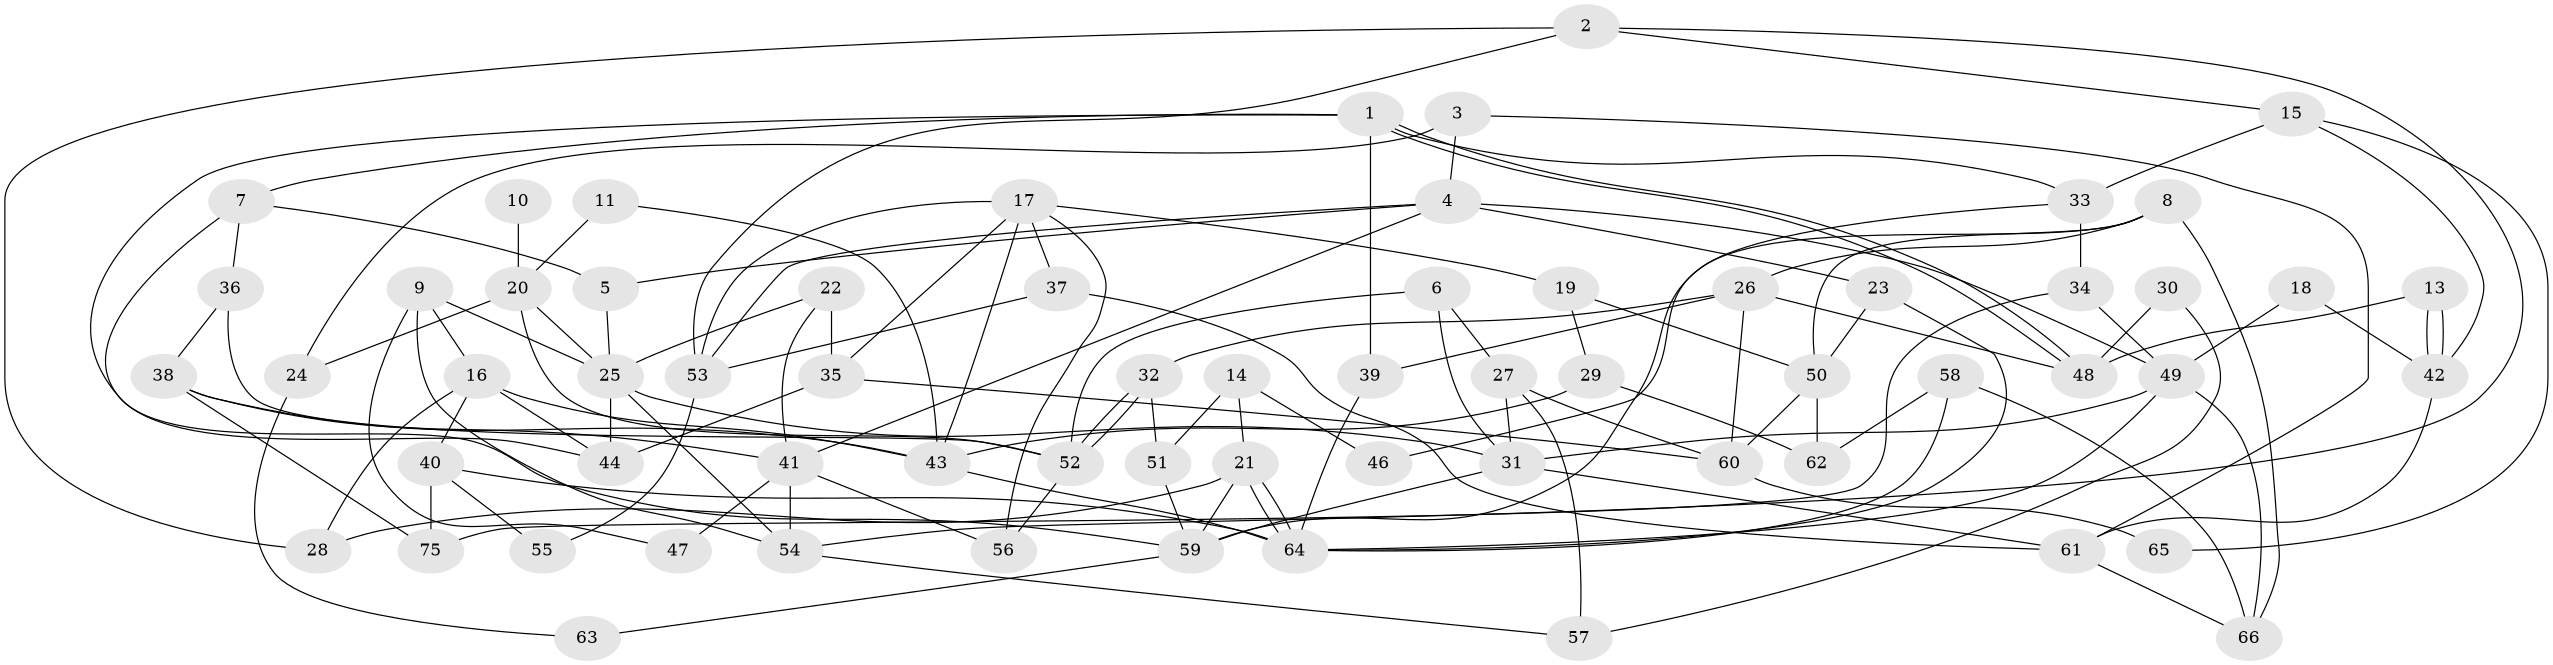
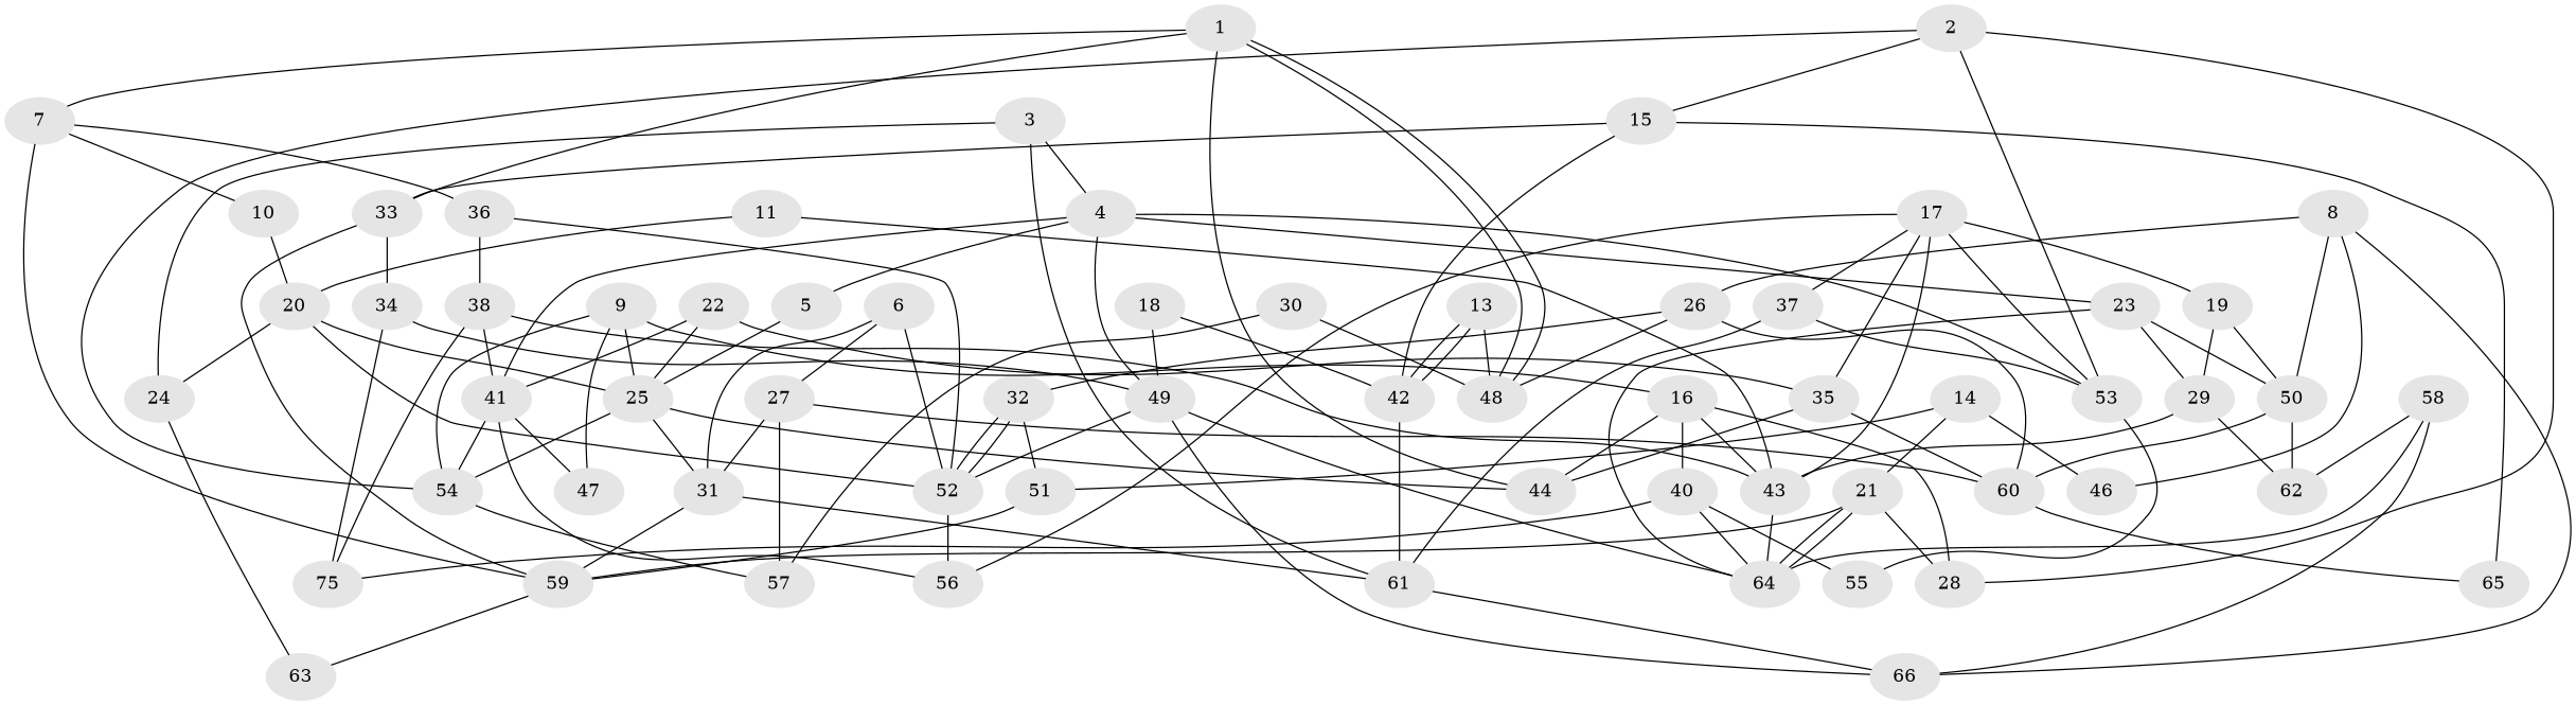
  graph {
    node [color=gray90 style=filled]
    1
    7
    33
-   39
    44
    48
    10
    36
    59
    34
    64
    2
    15
    28
    53
    54
    42
    65
    55
    57
    3
    4
    24
    61
    5
    23
    41
    49
    63
    66
    25
    50
    29
    47
    56
    52
    31
    6
    27
    60
    20
    38
    8
    26
    46
    32
    62
    9
    16
    43
    40
    11
    18
    13
    14
    21
    51
    n58 [label=75]
    17
    19
    35
    37
    22
    30
    58
    1 -- 7
    1 -- 33
-   1 -- 39
    1 -- 44
    1 -- 48
    1 -- 48
-   7 -- 5
+   7 -- 10
    7 -- 36
    7 -- 59
    33 -- 59
    33 -- 34
-   39 -- 64
    10 -- 20
    36 -- 52
    36 -- 38
    59 -- 63
    34 -- 49
    34 -- n58
    2 -- 15
    2 -- 28
    2 -- 53
    2 -- 54
    15 -- 33
    15 -- 42
    15 -- 65
    53 -- 55
    54 -- 57
    42 -- 61
    3 -- 4
    3 -- 24
    3 -- 61
    4 -- 53
    4 -- 5
    4 -- 23
    4 -- 41
    4 -- 49
    24 -- 63
    61 -- 66
    5 -- 25
    23 -- 64
    23 -- 50
+   23 -- 29
    41 -- 54
    41 -- 47
    41 -- 56
    49 -- 64
    49 -- 66
-   49 -- 31
+   49 -- 52
    25 -- 44
    25 -- 54
    25 -- 31
    50 -- 60
    50 -- 62
    29 -- 62
    29 -- 43
    52 -- 56
    31 -- 59
    31 -- 61
    6 -- 52
    6 -- 31
    6 -- 27
    27 -- 57
    27 -- 31
    27 -- 60
    60 -- 65
    20 -- 24
    20 -- 25
    20 -- 52
    38 -- 41
    38 -- 43
    38 -- n58
    8 -- 66
    8 -- 50
    8 -- 26
    8 -- 46
-   26 -- 39
    26 -- 48
    26 -- 60
    26 -- 32
    32 -- 52
    32 -- 52
    32 -- 51
    9 -- 54
    9 -- 25
    9 -- 47
    9 -- 16
    16 -- 44
    16 -- 28
    16 -- 43
    16 -- 40
    43 -- 64
    40 -- 64
    40 -- 55
    40 -- n58
    11 -- 20
    11 -- 43
    18 -- 42
    18 -- 49
    13 -- 48
    13 -- 42
    13 -- 42
    14 -- 46
    14 -- 21
    14 -- 51
    21 -- 59
    21 -- 64
    21 -- 64
    21 -- 28
    51 -- 59
    17 -- 53
    17 -- 56
    17 -- 43
    17 -- 19
    17 -- 35
    17 -- 37
    19 -- 50
    19 -- 29
    35 -- 44
    35 -- 60
    37 -- 53
    37 -- 61
    22 -- 41
    22 -- 25
    22 -- 35
    30 -- 48
    30 -- 57
    58 -- 64
    58 -- 66
    58 -- 62
  }
